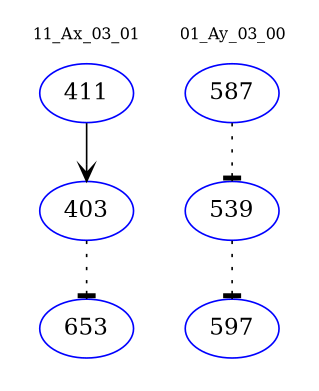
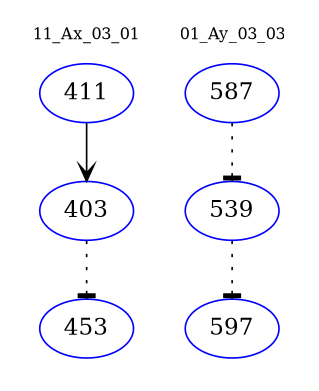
  digraph {
    node [color=blue]
    edge [arrowhead=tee color=black style=dotted]
    n1 [label=411]
    n2 [label=403]
-   n3 [label=653]
+   n3 [label=453]
    n4 [label=587]
    n5 [label=539]
    n6 [label=597]
    subgraph cluster_1 {
      color=white
      fontsize=10
      label="11_Ax_03_01"
      n1
      n2
      n3
    }
    subgraph cluster_2 {
      color=white
      fontsize=10
-     label="01_Ay_03_00"
+     label="01_Ay_03_03"
      n4
      n5
      n6
    }
    n1 -> n2 [arrowhead=vee style=solid]
    n2 -> n3
    n4 -> n5
    n5 -> n6
  }
